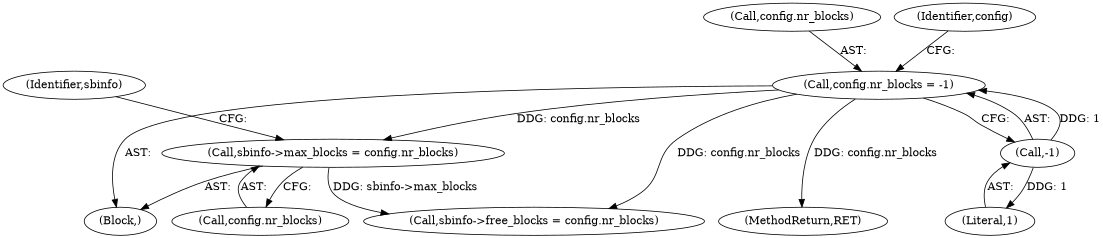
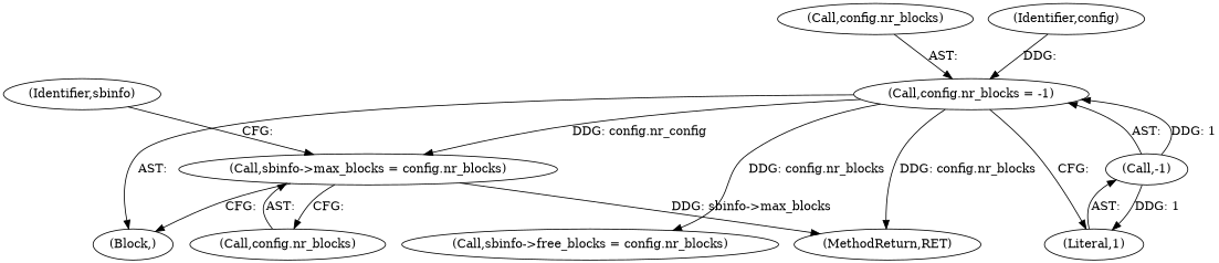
  digraph {
    n1 [label="(Call,sbinfo->max_blocks = config.nr_blocks)"]
    n2 [label="(MethodReturn,RET)"]
    n3 [label="(Call,config.nr_blocks)"]
    n4 [label="(Block,)"]
    n5 [label="(Call,config.nr_blocks = -1)"]
    n6 [label="(Call,-1)"]
    n7 [label="(Call,sbinfo->free_blocks = config.nr_blocks)"]
    n8 [label="(Literal,1)"]
    n9 [label="(Identifier,sbinfo)"]
    n10 [label="(Call,config.nr_blocks)"]
    n11 [label="(Identifier,config)"]
-   n1 -> n7 [label="DDG: sbinfo->max_blocks"]
+   n1 -> n2 [label="DDG: sbinfo->max_blocks"]
    n1 -> n3 [label="CFG: "]
-   n1 -> n4 [label="AST: "]
+   n1 -> n4 [label="CFG: "]
    n3 -> n1 [label="AST: "]
-   n5 -> n1 [label="DDG: config.nr_blocks"]
+   n5 -> n1 [label="DDG: config.nr_config"]
    n5 -> n2 [label="DDG: config.nr_blocks"]
    n5 -> n4 [label="AST: "]
-   n5 -> n6 [label="CFG: "]
+   n5 -> n8 [label="CFG: "]
    n5 -> n7 [label="DDG: config.nr_blocks"]
    n6 -> n5 [label="AST: "]
    n6 -> n5 [label="DDG: 1"]
    n6 -> n8 [label="DDG: 1"]
    n8 -> n6 [label="AST: "]
    n9 -> n1 [label="CFG: "]
    n10 -> n5 [label="AST: "]
-   n11 -> n5 [label="CFG: "]
+   n11 -> n5 [label="DDG: "]
  }
